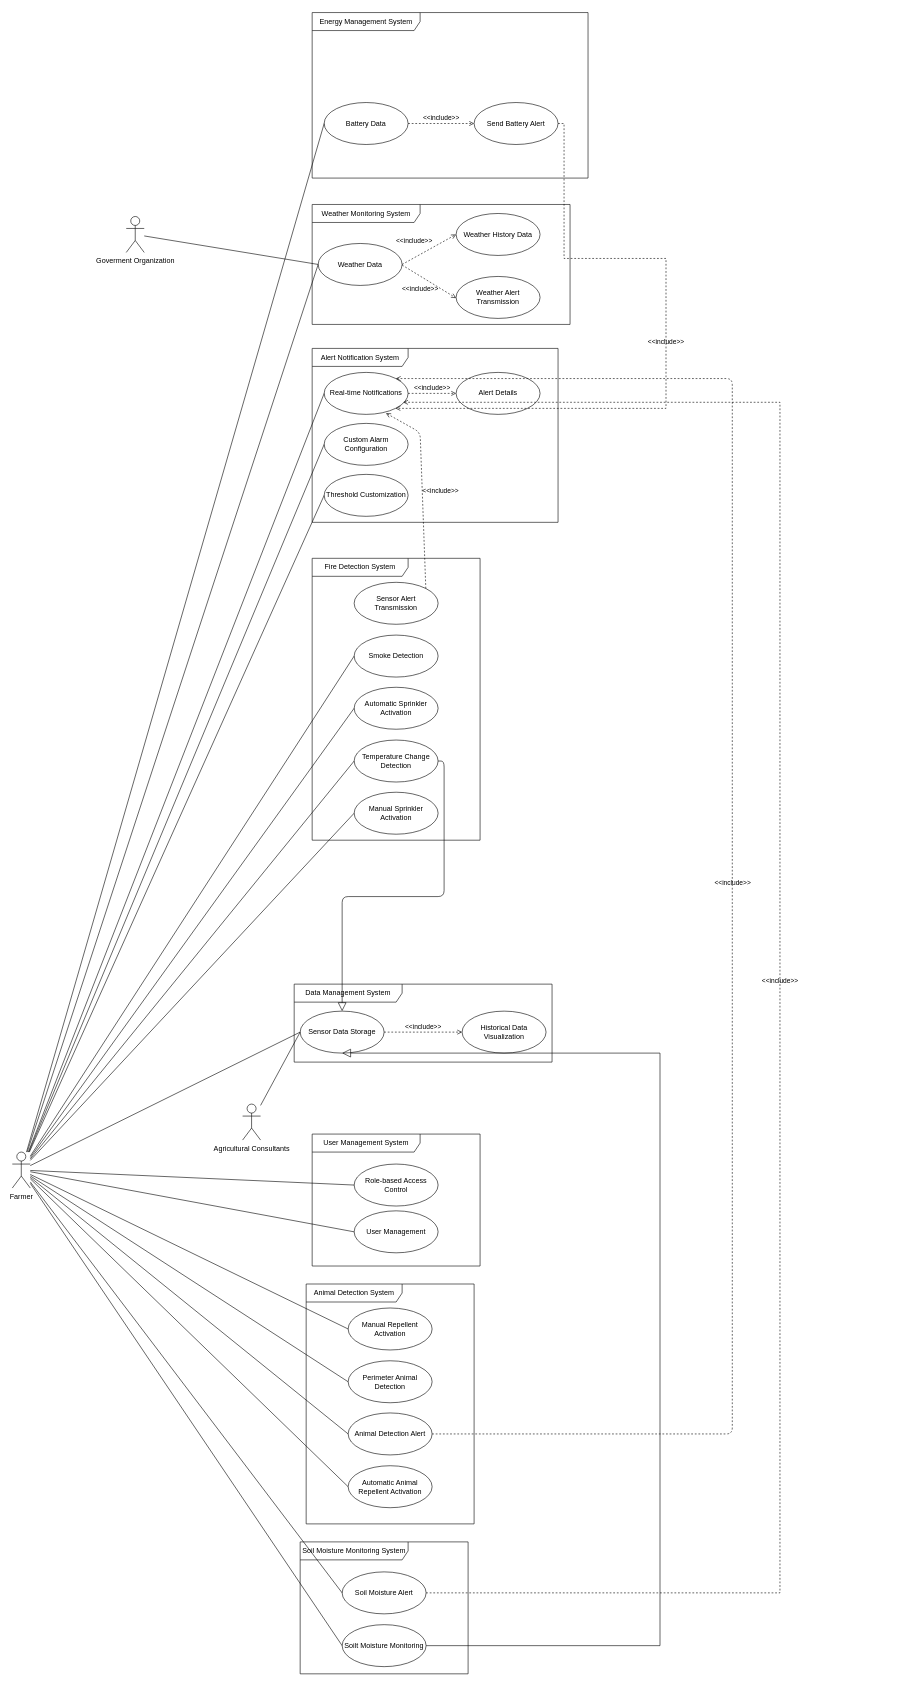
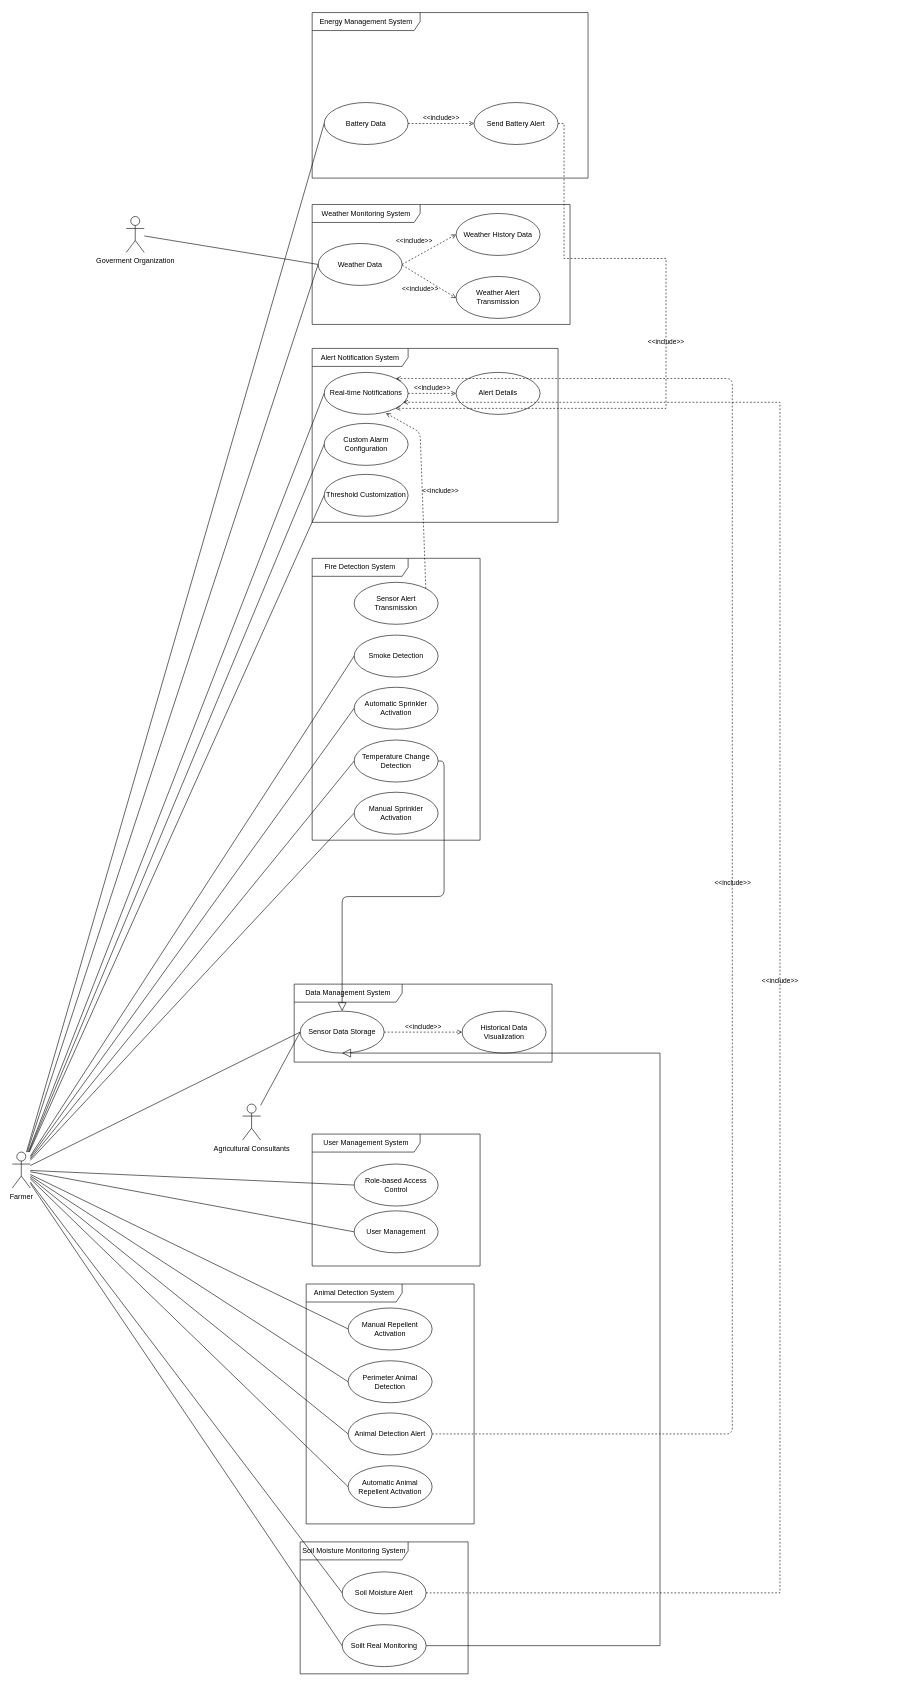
  <mxCell id="0" />
  <mxCell id="1" parent="0" />
  <mxCell id="2" value="Farmer" style="shape=umlActor;verticalLabelPosition=bottom;verticalAlign=top;html=1;outlineConnect=0;rounded=1;" parent="1" vertex="1"><mxGeometry y="1920" width="30" height="60" as="geometry" x="20" /></mxCell>
  <mxCell id="3" value="Fire Detection System" style="shape=umlFrame;whiteSpace=wrap;html=1;pointerEvents=0;recursiveResize=0;container=1;collapsible=0;width=160;rounded=1;" parent="1" vertex="1"><mxGeometry x="520" y="930" width="280" height="470" as="geometry" /></mxCell>
  <mxCell id="4" value="Sensor Alert Transmission" style="ellipse;whiteSpace=wrap;html=1;rounded=1;" parent="3" vertex="1"><mxGeometry x="70" y="40" width="140" height="70" as="geometry" /></mxCell>
  <mxCell id="5" value="Smoke Detection" style="ellipse;whiteSpace=wrap;html=1;rounded=1;" parent="3" vertex="1"><mxGeometry x="70" y="128" width="140" height="70" as="geometry" /></mxCell>
  <mxCell id="6" value="Automatic Sprinkler Activation" style="ellipse;whiteSpace=wrap;html=1;rounded=1;" parent="3" vertex="1"><mxGeometry x="70" y="215" width="140" height="70" as="geometry" /></mxCell>
  <mxCell id="7" value="Temperature Change Detection" style="ellipse;whiteSpace=wrap;html=1;rounded=1;" parent="3" vertex="1"><mxGeometry x="70" y="303" width="140" height="70" as="geometry" /></mxCell>
  <mxCell id="8" value="Manual Sprinkler Activation" style="ellipse;whiteSpace=wrap;html=1;rounded=1;" parent="3" vertex="1"><mxGeometry x="70" y="390" width="140" height="70" as="geometry" /></mxCell>
  <mxCell id="9" value="User Management System" style="shape=umlFrame;whiteSpace=wrap;html=1;pointerEvents=0;recursiveResize=0;container=1;collapsible=0;width=180;height=30;rounded=1;" parent="1" vertex="1"><mxGeometry x="520" y="1890" width="280" height="220" as="geometry" /></mxCell>
  <mxCell id="10" value="Role-based Access Control" style="ellipse;whiteSpace=wrap;html=1;rounded=1;" parent="9" vertex="1"><mxGeometry x="70" y="50" width="140" height="70" as="geometry" /></mxCell>
  <mxCell id="11" value="User Management" style="ellipse;whiteSpace=wrap;html=1;rounded=1;" parent="9" vertex="1"><mxGeometry x="70" y="128" width="140" height="70" as="geometry" /></mxCell>
  <mxCell id="12" value="Alert Notification System" style="shape=umlFrame;whiteSpace=wrap;html=1;pointerEvents=0;recursiveResize=0;container=1;collapsible=0;width=160;rounded=1;" parent="1" vertex="1"><mxGeometry x="520" y="580" width="410" height="290" as="geometry" /></mxCell>
  <mxCell id="13" value="Real-time Notifications" style="ellipse;whiteSpace=wrap;html=1;rounded=1;" parent="12" vertex="1"><mxGeometry x="20" y="40" width="140" height="70" as="geometry" /></mxCell>
  <mxCell id="14" value="Alert Details" style="ellipse;whiteSpace=wrap;html=1;rounded=1;" parent="12" vertex="1"><mxGeometry x="240" y="40" width="140" height="70" as="geometry" /></mxCell>
  <mxCell id="15" value="Custom Alarm Configuration" style="ellipse;whiteSpace=wrap;html=1;rounded=1;" parent="12" vertex="1"><mxGeometry x="20" y="125" width="140" height="70" as="geometry" /></mxCell>
  <mxCell id="16" value="Threshold Customization" style="ellipse;whiteSpace=wrap;html=1;rounded=1;" parent="12" vertex="1"><mxGeometry x="20" y="210" width="140" height="70" as="geometry" /></mxCell>
  <mxCell id="17" value="&amp;lt;&amp;lt;include&amp;gt;&amp;gt;" style="edgeStyle=none;html=1;endArrow=open;verticalAlign=bottom;dashed=1;labelBackgroundColor=none;rounded=1;exitX=1;exitY=0.5;exitDx=0;exitDy=0;entryX=0;entryY=0.5;entryDx=0;entryDy=0;" parent="12" source="13" target="14" edge="1"><mxGeometry width="160" relative="1" as="geometry"><mxPoint x="150" y="120" as="sourcePoint" /><mxPoint x="310" y="120" as="targetPoint" /></mxGeometry></mxCell>
  <mxCell id="18" value="Animal Detection System" style="shape=umlFrame;whiteSpace=wrap;html=1;pointerEvents=0;recursiveResize=0;container=1;collapsible=0;width=160;rounded=1;" parent="1" vertex="1"><mxGeometry x="510" y="2140" width="280" height="400" as="geometry" /></mxCell>
  <mxCell id="19" value="Manual Repellent Activation" style="ellipse;whiteSpace=wrap;html=1;rounded=1;" parent="18" vertex="1"><mxGeometry x="70" y="40" width="140" height="70" as="geometry" /></mxCell>
  <mxCell id="20" value="Perimeter Animal Detection" style="ellipse;whiteSpace=wrap;html=1;rounded=1;" parent="18" vertex="1"><mxGeometry x="70" y="128" width="140" height="70" as="geometry" /></mxCell>
  <mxCell id="21" value="Animal Detection Alert" style="ellipse;whiteSpace=wrap;html=1;rounded=1;" parent="18" vertex="1"><mxGeometry x="70" y="215" width="140" height="70" as="geometry" /></mxCell>
  <mxCell id="22" value="Automatic Animal Repellent Activation" style="ellipse;whiteSpace=wrap;html=1;rounded=1;" parent="18" vertex="1"><mxGeometry x="70" y="303" width="140" height="70" as="geometry" /></mxCell>
  <mxCell id="23" value="Weather Monitoring System" style="shape=umlFrame;whiteSpace=wrap;html=1;pointerEvents=0;recursiveResize=0;container=1;collapsible=0;width=180;height=30;rounded=1;" parent="1" vertex="1"><mxGeometry x="520" y="340" width="430" height="200" as="geometry" /></mxCell>
  <mxCell id="24" value="Weather Data" style="ellipse;whiteSpace=wrap;html=1;rounded=1;" parent="23" vertex="1"><mxGeometry x="10" y="65" width="140" height="70" as="geometry" /></mxCell>
  <mxCell id="25" value="Weather History Data" style="ellipse;whiteSpace=wrap;html=1;rounded=1;" parent="23" vertex="1"><mxGeometry x="240" y="15" width="140" height="70" as="geometry" /></mxCell>
  <mxCell id="26" value="Weather Alert Transmission" style="ellipse;whiteSpace=wrap;html=1;rounded=1;" parent="23" vertex="1"><mxGeometry x="240" y="120" width="140" height="70" as="geometry" /></mxCell>
  <mxCell id="27" value="&amp;lt;&amp;lt;include&amp;gt;&amp;gt;" style="edgeStyle=none;html=1;endArrow=open;verticalAlign=bottom;dashed=1;labelBackgroundColor=none;rounded=1;entryX=0;entryY=0.5;entryDx=0;entryDy=0;exitX=1;exitY=0.5;exitDx=0;exitDy=0;" parent="23" source="24" target="25" edge="1"><mxGeometry x="-0.377" y="17" width="160" relative="1" as="geometry"><mxPoint x="-90" y="320" as="sourcePoint" /><mxPoint x="70" y="320" as="targetPoint" /><mxPoint as="offset" /></mxGeometry></mxCell>
  <mxCell id="28" value="&amp;lt;&amp;lt;include&amp;gt;&amp;gt;" style="edgeStyle=none;html=1;endArrow=open;verticalAlign=bottom;dashed=1;labelBackgroundColor=none;rounded=1;exitX=1;exitY=0.5;exitDx=0;exitDy=0;entryX=0;entryY=0.5;entryDx=0;entryDy=0;" parent="23" edge="1"><mxGeometry x="-0.03" y="-26" width="160" relative="1" as="geometry"><mxPoint x="150" y="101" as="sourcePoint" /><mxPoint x="240" y="156" as="targetPoint" /><mxPoint as="offset" /></mxGeometry></mxCell>
  <mxCell id="29" value="Data Management System" style="shape=umlFrame;whiteSpace=wrap;html=1;pointerEvents=0;recursiveResize=0;container=1;collapsible=0;width=180;height=30;rounded=1;" parent="1" vertex="1"><mxGeometry x="490" y="1640" width="430" height="130" as="geometry" /></mxCell>
  <mxCell id="30" value="Sensor Data Storage" style="ellipse;whiteSpace=wrap;html=1;rounded=1;" parent="29" vertex="1"><mxGeometry x="10" y="45" width="140" height="70" as="geometry" /></mxCell>
  <mxCell id="31" value="Historical Data Visualization" style="ellipse;whiteSpace=wrap;html=1;rounded=1;" parent="29" vertex="1"><mxGeometry x="280" y="45" width="140" height="70" as="geometry" /></mxCell>
  <mxCell id="32" value="&amp;lt;&amp;lt;include&amp;gt;&amp;gt;" style="edgeStyle=none;html=1;endArrow=open;verticalAlign=bottom;dashed=1;labelBackgroundColor=none;rounded=1;exitX=1;exitY=0.5;exitDx=0;exitDy=0;" parent="29" source="30" target="31" edge="1"><mxGeometry width="160" relative="1" as="geometry"><mxPoint x="-370" y="370" as="sourcePoint" /><mxPoint x="-210" y="370" as="targetPoint" /></mxGeometry></mxCell>
  <mxCell id="33" value="Energy Management System" style="shape=umlFrame;whiteSpace=wrap;html=1;pointerEvents=0;recursiveResize=0;container=1;collapsible=0;width=180;height=30;rounded=1;" parent="1" vertex="1"><mxGeometry x="520" y="20" width="460" height="276" as="geometry" /></mxCell>
  <mxCell id="34" value="Battery Data" style="ellipse;whiteSpace=wrap;html=1;rounded=1;" vertex="1" parent="33"><mxGeometry x="20" y="150" width="140" height="70" as="geometry" /></mxCell>
  <mxCell id="35" value="Send Battery Alert" style="ellipse;whiteSpace=wrap;html=1;rounded=1;" vertex="1" parent="33"><mxGeometry x="270" y="150" width="140" height="70" as="geometry" /></mxCell>
  <mxCell id="36" value="&amp;lt;&amp;lt;include&amp;gt;&amp;gt;" style="edgeStyle=none;html=1;endArrow=open;verticalAlign=bottom;dashed=1;labelBackgroundColor=none;rounded=1;exitX=1;exitY=0.5;exitDx=0;exitDy=0;entryX=0;entryY=0.5;entryDx=0;entryDy=0;" edge="1" parent="33" source="34" target="35"><mxGeometry width="160" relative="1" as="geometry"><mxPoint x="-80" y="310" as="sourcePoint" /><mxPoint x="80" y="310" as="targetPoint" /></mxGeometry></mxCell>
  <mxCell id="37" value="Goverment Organization" style="shape=umlActor;verticalLabelPosition=bottom;verticalAlign=top;html=1;outlineConnect=0;rounded=1;" parent="1" vertex="1"><mxGeometry x="210" y="360" width="30" height="60" as="geometry" /></mxCell>
  <mxCell id="38" value="Agricultural Consultants" style="shape=umlActor;verticalLabelPosition=bottom;verticalAlign=top;html=1;outlineConnect=0;rounded=1;" parent="1" vertex="1"><mxGeometry x="404" y="1840" width="30" height="60" as="geometry" /></mxCell>
  <mxCell id="39" value="" style="edgeStyle=none;html=1;endArrow=none;verticalAlign=bottom;rounded=1;entryX=0;entryY=0.5;entryDx=0;entryDy=0;" parent="1" source="2" target="5" edge="1"><mxGeometry width="160" relative="1" as="geometry"><mxPoint x="290" y="1210" as="sourcePoint" /><mxPoint x="740" y="1130" as="targetPoint" /></mxGeometry></mxCell>
  <mxCell id="40" value="" style="edgeStyle=none;html=1;endArrow=none;verticalAlign=bottom;rounded=1;entryX=0;entryY=0.5;entryDx=0;entryDy=0;" parent="1" source="2" target="6" edge="1"><mxGeometry width="160" relative="1" as="geometry"><mxPoint x="580" y="1130" as="sourcePoint" /><mxPoint x="740" y="1130" as="targetPoint" /></mxGeometry></mxCell>
  <mxCell id="41" value="" style="edgeStyle=none;html=1;endArrow=none;verticalAlign=bottom;rounded=1;entryX=0;entryY=0.5;entryDx=0;entryDy=0;" parent="1" source="2" target="7" edge="1"><mxGeometry width="160" relative="1" as="geometry"><mxPoint x="580" y="1130" as="sourcePoint" /><mxPoint x="740" y="1130" as="targetPoint" /></mxGeometry></mxCell>
  <mxCell id="42" value="" style="edgeStyle=none;html=1;endArrow=none;verticalAlign=bottom;rounded=1;entryX=0;entryY=0.5;entryDx=0;entryDy=0;" parent="1" source="2" target="8" edge="1"><mxGeometry width="160" relative="1" as="geometry"><mxPoint x="260" y="1240" as="sourcePoint" /><mxPoint x="420" y="1240" as="targetPoint" /></mxGeometry></mxCell>
  <mxCell id="43" value="" style="edgeStyle=none;html=1;endArrow=none;verticalAlign=bottom;rounded=1;entryX=0;entryY=0.5;entryDx=0;entryDy=0;" parent="1" source="2" target="10" edge="1"><mxGeometry width="160" relative="1" as="geometry"><mxPoint x="600" y="1770" as="sourcePoint" /><mxPoint x="760" y="1770" as="targetPoint" /></mxGeometry></mxCell>
  <mxCell id="44" value="" style="edgeStyle=none;html=1;endArrow=none;verticalAlign=bottom;rounded=1;entryX=0;entryY=0.5;entryDx=0;entryDy=0;" parent="1" source="2" target="11" edge="1"><mxGeometry width="160" relative="1" as="geometry"><mxPoint x="600" y="1770" as="sourcePoint" /><mxPoint x="760" y="1770" as="targetPoint" /></mxGeometry></mxCell>
  <mxCell id="45" value="" style="edgeStyle=none;html=1;endArrow=none;verticalAlign=bottom;rounded=1;entryX=0;entryY=0.5;entryDx=0;entryDy=0;" parent="1" source="2" target="19" edge="1"><mxGeometry width="160" relative="1" as="geometry"><mxPoint x="320" y="2460" as="sourcePoint" /><mxPoint x="480" y="2460" as="targetPoint" /></mxGeometry></mxCell>
  <mxCell id="46" value="" style="edgeStyle=none;html=1;endArrow=none;verticalAlign=bottom;rounded=1;entryX=0;entryY=0.5;entryDx=0;entryDy=0;" parent="1" source="2" target="20" edge="1"><mxGeometry width="160" relative="1" as="geometry"><mxPoint x="240" y="2400" as="sourcePoint" /><mxPoint x="400" y="2400" as="targetPoint" /></mxGeometry></mxCell>
  <mxCell id="47" value="" style="edgeStyle=none;html=1;endArrow=none;verticalAlign=bottom;rounded=1;entryX=0;entryY=0.5;entryDx=0;entryDy=0;" parent="1" source="2" target="21" edge="1"><mxGeometry width="160" relative="1" as="geometry"><mxPoint x="180" y="2390" as="sourcePoint" /><mxPoint x="340" y="2390" as="targetPoint" /></mxGeometry></mxCell>
  <mxCell id="48" value="" style="edgeStyle=none;html=1;endArrow=none;verticalAlign=bottom;rounded=1;entryX=0;entryY=0.5;entryDx=0;entryDy=0;" parent="1" source="2" target="22" edge="1"><mxGeometry width="160" relative="1" as="geometry"><mxPoint x="280" y="2650" as="sourcePoint" /><mxPoint x="440" y="2650" as="targetPoint" /></mxGeometry></mxCell>
  <mxCell id="49" value="" style="edgeStyle=none;html=1;endArrow=none;verticalAlign=bottom;rounded=1;entryX=0;entryY=0.5;entryDx=0;entryDy=0;" parent="1" source="2" target="13" edge="1"><mxGeometry width="160" relative="1" as="geometry"><mxPoint x="0" y="1940" as="sourcePoint" /><mxPoint x="360" y="910" as="targetPoint" /></mxGeometry></mxCell>
  <mxCell id="50" value="" style="edgeStyle=none;html=1;endArrow=none;verticalAlign=bottom;rounded=1;entryX=0;entryY=0.5;entryDx=0;entryDy=0;" parent="1" source="2" target="15" edge="1"><mxGeometry width="160" relative="1" as="geometry"><mxPoint x="100" y="1060" as="sourcePoint" /><mxPoint x="260" y="1060" as="targetPoint" /></mxGeometry></mxCell>
  <mxCell id="51" value="" style="edgeStyle=none;html=1;endArrow=none;verticalAlign=bottom;rounded=1;entryX=0;entryY=0.5;entryDx=0;entryDy=0;" parent="1" source="2" target="16" edge="1"><mxGeometry width="160" relative="1" as="geometry"><mxPoint x="120" y="1120" as="sourcePoint" /><mxPoint x="270" y="1120" as="targetPoint" /></mxGeometry></mxCell>
  <mxCell id="52" value="" style="html=1;endArrow=none;verticalAlign=bottom;rounded=1;exitX=0;exitY=0.5;exitDx=0;exitDy=0;" parent="1" source="24" target="37" edge="1"><mxGeometry width="160" relative="1" as="geometry"><mxPoint x="740" y="630" as="sourcePoint" /><mxPoint x="900" y="630" as="targetPoint" /></mxGeometry></mxCell>
  <mxCell id="53" value="" style="edgeStyle=none;html=1;endArrow=none;verticalAlign=bottom;rounded=1;exitX=0;exitY=0.5;exitDx=0;exitDy=0;" parent="1" source="24" target="2" edge="1"><mxGeometry width="160" relative="1" as="geometry"><mxPoint x="740" y="730" as="sourcePoint" /><mxPoint x="900" y="730" as="targetPoint" /></mxGeometry></mxCell>
  <mxCell id="54" value="" style="edgeStyle=none;html=1;endArrow=none;verticalAlign=bottom;rounded=1;entryX=0;entryY=0.5;entryDx=0;entryDy=0;" parent="1" source="38" target="30" edge="1"><mxGeometry width="160" relative="1" as="geometry"><mxPoint x="1060" y="2290" as="sourcePoint" /><mxPoint x="1220" y="2290" as="targetPoint" /></mxGeometry></mxCell>
  <mxCell id="55" value="&amp;lt;&amp;lt;include&amp;gt;&amp;gt;" style="edgeStyle=none;html=1;endArrow=open;verticalAlign=bottom;dashed=1;labelBackgroundColor=none;rounded=1;entryX=0.736;entryY=0.971;entryDx=0;entryDy=0;exitX=1;exitY=0;exitDx=0;exitDy=0;entryPerimeter=0;" parent="1" source="4" target="13" edge="1"><mxGeometry x="-0.066" y="-30" width="160" relative="1" as="geometry"><mxPoint x="720.5" y="970.13" as="sourcePoint" /><mxPoint x="719.997" y="679.879" as="targetPoint" /><Array as="points"><mxPoint x="700" y="720" /></Array><mxPoint as="offset" /></mxGeometry></mxCell>
  <mxCell id="56" value="&amp;lt;&amp;lt;include&amp;gt;&amp;gt;" style="edgeStyle=elbowEdgeStyle;html=1;endArrow=open;verticalAlign=bottom;dashed=1;labelBackgroundColor=none;rounded=1;exitX=1;exitY=0.5;exitDx=0;exitDy=0;entryX=1;entryY=0;entryDx=0;entryDy=0;" parent="1" source="21" target="13" edge="1"><mxGeometry width="160" relative="1" as="geometry"><mxPoint x="941.5" y="2619.75" as="sourcePoint" /><mxPoint x="909.997" y="610.001" as="targetPoint" /><Array as="points"><mxPoint x="1220.5" y="579.75" /><mxPoint x="1511.5" y="1629.75" /></Array></mxGeometry></mxCell>
  <mxCell id="57" value="" style="edgeStyle=orthogonalEdgeStyle;html=1;endArrow=block;endFill=0;endSize=12;verticalAlign=bottom;rounded=1;exitX=1;exitY=0.5;exitDx=0;exitDy=0;" parent="1" source="7" target="30" edge="1"><mxGeometry width="160" relative="1" as="geometry"><mxPoint x="1000" y="1460" as="sourcePoint" /><mxPoint x="1160" y="1460" as="targetPoint" /></mxGeometry></mxCell>
  <mxCell id="58" value="&amp;lt;&amp;lt;include&amp;gt;&amp;gt;" style="edgeStyle=orthogonalEdgeStyle;html=1;endArrow=open;verticalAlign=bottom;dashed=1;labelBackgroundColor=none;rounded=0;exitX=1;exitY=0.5;exitDx=0;exitDy=0;" edge="1" parent="1" source="35" target="13"><mxGeometry width="160" relative="1" as="geometry"><mxPoint x="1000" y="570" as="sourcePoint" /><mxPoint x="1160" y="570" as="targetPoint" /><Array as="points"><mxPoint x="940" y="205" /><mxPoint x="940" y="430" /><mxPoint x="1110" y="430" /><mxPoint x="1110" y="680" /></Array></mxGeometry></mxCell>
  <mxCell id="59" value="" style="endArrow=none;html=1;rounded=0;entryX=0;entryY=0.5;entryDx=0;entryDy=0;" edge="1" parent="1" source="2" target="34"><mxGeometry width="50" height="50" relative="1" as="geometry"><mxPoint x="600" y="230" as="sourcePoint" /><mxPoint x="650" y="180" as="targetPoint" /></mxGeometry></mxCell>
  <mxCell id="60" value="" style="endArrow=none;html=1;rounded=0;entryX=0;entryY=0.5;entryDx=0;entryDy=0;" edge="1" parent="1" source="2" target="30"><mxGeometry width="50" height="50" relative="1" as="geometry"><mxPoint x="560" y="1870" as="sourcePoint" /><mxPoint x="610" y="1820" as="targetPoint" /></mxGeometry></mxCell>
  <mxCell id="61" value="Soil Moisture Monitoring System" style="shape=umlFrame;whiteSpace=wrap;html=1;pointerEvents=0;recursiveResize=0;container=1;collapsible=0;width=180;height=30;rounded=1;" vertex="1" parent="1"><mxGeometry x="500" y="2570" width="280" height="220" as="geometry" /></mxCell>
  <mxCell id="62" value="Soil Moisture Alert" style="ellipse;whiteSpace=wrap;html=1;rounded=1;" vertex="1" parent="61"><mxGeometry x="70" y="50" width="140" height="70" as="geometry" /></mxCell>
- <mxCell id="63" value="Soilt Moisture Monitoring" style="ellipse;whiteSpace=wrap;html=1;rounded=1;" vertex="1" parent="61"><mxGeometry x="70" y="138" width="140" height="70" as="geometry" /></mxCell>
+ <mxCell id="63" value="Soilt Real Monitoring" style="ellipse;whiteSpace=wrap;html=1;rounded=1;" vertex="1" parent="61"><mxGeometry x="70" y="138" width="140" height="70" as="geometry" /></mxCell>
  <mxCell id="64" value="" style="edgeStyle=none;html=1;endArrow=none;verticalAlign=bottom;rounded=0;entryX=0;entryY=0.5;entryDx=0;entryDy=0;" edge="1" parent="1" source="2" target="62"><mxGeometry width="160" relative="1" as="geometry"><mxPoint x="500" y="2620" as="sourcePoint" /><mxPoint x="660" y="2620" as="targetPoint" /></mxGeometry></mxCell>
  <mxCell id="65" value="" style="edgeStyle=none;html=1;endArrow=none;verticalAlign=bottom;rounded=0;entryX=0;entryY=0.5;entryDx=0;entryDy=0;" edge="1" parent="1" source="2" target="63"><mxGeometry width="160" relative="1" as="geometry"><mxPoint x="110" y="2500" as="sourcePoint" /><mxPoint x="270" y="2500" as="targetPoint" /></mxGeometry></mxCell>
  <mxCell id="66" value="" style="edgeStyle=elbowEdgeStyle;html=1;endArrow=block;endFill=0;endSize=12;verticalAlign=bottom;rounded=0;entryX=0.5;entryY=1;entryDx=0;entryDy=0;exitX=1;exitY=0.5;exitDx=0;exitDy=0;" edge="1" parent="1" source="63" target="30"><mxGeometry width="160" relative="1" as="geometry"><mxPoint x="990" y="1880" as="sourcePoint" /><mxPoint x="1150" y="1880" as="targetPoint" /><Array as="points"><mxPoint x="1100" y="2220" /></Array></mxGeometry></mxCell>
  <mxCell id="67" value="&amp;lt;&amp;lt;include&amp;gt;&amp;gt;" style="edgeStyle=elbowEdgeStyle;html=1;endArrow=open;verticalAlign=bottom;dashed=1;labelBackgroundColor=none;rounded=0;exitX=1;exitY=0.5;exitDx=0;exitDy=0;entryX=0.941;entryY=0.712;entryDx=0;entryDy=0;entryPerimeter=0;" edge="1" parent="1" source="62" target="13"><mxGeometry width="160" relative="1" as="geometry"><mxPoint x="860" y="2290" as="sourcePoint" /><mxPoint x="1000" y="950" as="targetPoint" /><Array as="points"><mxPoint x="1300" y="1640" /></Array></mxGeometry></mxCell>
